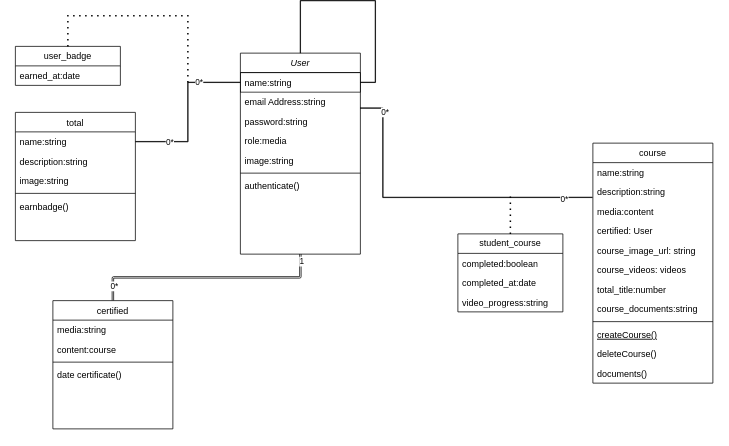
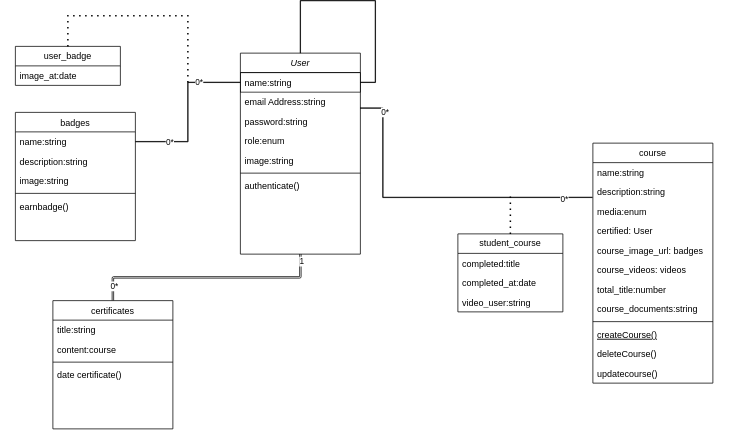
  <mxCell id="0" />
  <mxCell id="1" parent="0" />
  <mxCell id="2" value="User" style="swimlane;fontStyle=2;align=center;verticalAlign=top;childLayout=stackLayout;horizontal=1;startSize=26;horizontalStack=0;resizeParent=1;resizeLast=0;collapsible=1;marginBottom=0;rounded=0;shadow=0;strokeWidth=1;strokeColor=#000000;" parent="1" vertex="1"><mxGeometry x="320" y="70" width="160" height="268" as="geometry"><mxRectangle x="230" y="140" width="160" height="26" as="alternateBounds" /></mxGeometry></mxCell>
  <mxCell id="3" value="name:string" style="text;align=left;verticalAlign=top;spacingLeft=4;spacingRight=4;overflow=hidden;rotatable=0;points=[[0,0.5],[1,0.5]];portConstraint=eastwest;strokeColor=#0D0D0D;" parent="2" vertex="1"><mxGeometry y="26" width="160" height="26" as="geometry" /></mxCell>
  <mxCell id="4" style="edgeStyle=orthogonalEdgeStyle;rounded=0;orthogonalLoop=1;jettySize=auto;html=1;exitX=1;exitY=0.5;exitDx=0;exitDy=0;entryX=0.5;entryY=0;entryDx=0;entryDy=0;shape=link;width=0.435;" parent="2" source="3" target="2" edge="1"><mxGeometry relative="1" as="geometry"><Array as="points"><mxPoint x="180" y="39" /><mxPoint x="180" y="-70" /><mxPoint x="80" y="-70" /></Array></mxGeometry></mxCell>
  <mxCell id="5" value="email Address:string" style="text;align=left;verticalAlign=top;spacingLeft=4;spacingRight=4;overflow=hidden;rotatable=0;points=[[0,0.5],[1,0.5]];portConstraint=eastwest;rounded=0;shadow=0;html=0;" parent="2" vertex="1"><mxGeometry y="52" width="160" height="26" as="geometry" /></mxCell>
  <mxCell id="6" value="password:string" style="text;align=left;verticalAlign=top;spacingLeft=4;spacingRight=4;overflow=hidden;rotatable=0;points=[[0,0.5],[1,0.5]];portConstraint=eastwest;rounded=0;shadow=0;html=0;" parent="2" vertex="1"><mxGeometry y="78" width="160" height="26" as="geometry" /></mxCell>
- <mxCell id="7" value="role:media" style="text;align=left;verticalAlign=top;spacingLeft=4;spacingRight=4;overflow=hidden;rotatable=0;points=[[0,0.5],[1,0.5]];portConstraint=eastwest;rounded=0;shadow=0;html=0;" parent="2" vertex="1"><mxGeometry y="104" width="160" height="26" as="geometry" /></mxCell>
+ <mxCell id="7" value="role:enum" style="text;align=left;verticalAlign=top;spacingLeft=4;spacingRight=4;overflow=hidden;rotatable=0;points=[[0,0.5],[1,0.5]];portConstraint=eastwest;rounded=0;shadow=0;html=0;" parent="2" vertex="1"><mxGeometry y="104" width="160" height="26" as="geometry" /></mxCell>
  <mxCell id="8" value="image:string" style="text;align=left;verticalAlign=top;spacingLeft=4;spacingRight=4;overflow=hidden;rotatable=0;points=[[0,0.5],[1,0.5]];portConstraint=eastwest;rounded=0;shadow=0;html=0;" parent="2" vertex="1"><mxGeometry y="130" width="160" height="26" as="geometry" /></mxCell>
  <mxCell id="9" value="" style="line;html=1;strokeWidth=1;align=left;verticalAlign=middle;spacingTop=-1;spacingLeft=3;spacingRight=3;rotatable=0;labelPosition=right;points=[];portConstraint=eastwest;" parent="2" vertex="1"><mxGeometry y="156" width="160" height="8" as="geometry" /></mxCell>
  <mxCell id="10" value="authenticate()" style="text;align=left;verticalAlign=top;spacingLeft=4;spacingRight=4;overflow=hidden;rotatable=0;points=[[0,0.5],[1,0.5]];portConstraint=eastwest;" parent="2" vertex="1"><mxGeometry y="164" width="160" height="26" as="geometry" /></mxCell>
  <mxCell id="11" value="course" style="swimlane;fontStyle=0;align=center;verticalAlign=top;childLayout=stackLayout;horizontal=1;startSize=26;horizontalStack=0;resizeParent=1;resizeLast=0;collapsible=1;marginBottom=0;rounded=0;shadow=0;strokeWidth=1;" parent="1" vertex="1"><mxGeometry x="790" y="190" width="160" height="320" as="geometry"><mxRectangle x="130" y="380" width="160" height="26" as="alternateBounds" /></mxGeometry></mxCell>
  <mxCell id="12" value="name:string" style="text;align=left;verticalAlign=top;spacingLeft=4;spacingRight=4;overflow=hidden;rotatable=0;points=[[0,0.5],[1,0.5]];portConstraint=eastwest;" parent="11" vertex="1"><mxGeometry y="26" width="160" height="26" as="geometry" /></mxCell>
  <mxCell id="13" value="description:string" style="text;align=left;verticalAlign=top;spacingLeft=4;spacingRight=4;overflow=hidden;rotatable=0;points=[[0,0.5],[1,0.5]];portConstraint=eastwest;" parent="11" vertex="1"><mxGeometry y="52" width="160" height="26" as="geometry" /></mxCell>
- <mxCell id="14" value="media:content" style="text;align=left;verticalAlign=top;spacingLeft=4;spacingRight=4;overflow=hidden;rotatable=0;points=[[0,0.5],[1,0.5]];portConstraint=eastwest;rounded=0;shadow=0;html=0;" parent="11" vertex="1"><mxGeometry y="78" width="160" height="26" as="geometry" /></mxCell>
+ <mxCell id="14" value="media:enum" style="text;align=left;verticalAlign=top;spacingLeft=4;spacingRight=4;overflow=hidden;rotatable=0;points=[[0,0.5],[1,0.5]];portConstraint=eastwest;rounded=0;shadow=0;html=0;" parent="11" vertex="1"><mxGeometry y="78" width="160" height="26" as="geometry" /></mxCell>
  <mxCell id="15" value="certified: User " style="text;align=left;verticalAlign=top;spacingLeft=4;spacingRight=4;overflow=hidden;rotatable=0;points=[[0,0.5],[1,0.5]];portConstraint=eastwest;rounded=0;shadow=0;html=0;" parent="11" vertex="1"><mxGeometry y="104" width="160" height="26" as="geometry" /></mxCell>
- <mxCell id="16" value="course_image_url: string" style="text;align=left;verticalAlign=top;spacingLeft=4;spacingRight=4;overflow=hidden;rotatable=0;points=[[0,0.5],[1,0.5]];portConstraint=eastwest;rounded=0;shadow=0;html=0;" parent="11" vertex="1"><mxGeometry y="130" width="160" height="26" as="geometry" /></mxCell>
+ <mxCell id="16" value="course_image_url: badges" style="text;align=left;verticalAlign=top;spacingLeft=4;spacingRight=4;overflow=hidden;rotatable=0;points=[[0,0.5],[1,0.5]];portConstraint=eastwest;rounded=0;shadow=0;html=0;" parent="11" vertex="1"><mxGeometry y="130" width="160" height="26" as="geometry" /></mxCell>
  <mxCell id="17" value="course_videos: videos" style="text;align=left;verticalAlign=top;spacingLeft=4;spacingRight=4;overflow=hidden;rotatable=0;points=[[0,0.5],[1,0.5]];portConstraint=eastwest;rounded=0;shadow=0;html=0;" parent="11" vertex="1"><mxGeometry y="156" width="160" height="26" as="geometry" /></mxCell>
  <mxCell id="18" value="total_title:number" style="text;align=left;verticalAlign=top;spacingLeft=4;spacingRight=4;overflow=hidden;rotatable=0;points=[[0,0.5],[1,0.5]];portConstraint=eastwest;rounded=0;shadow=0;html=0;" parent="11" vertex="1"><mxGeometry y="182" width="160" height="26" as="geometry" /></mxCell>
  <mxCell id="19" value="course_documents:string" style="text;align=left;verticalAlign=top;spacingLeft=4;spacingRight=4;overflow=hidden;rotatable=0;points=[[0,0.5],[1,0.5]];portConstraint=eastwest;rounded=0;shadow=0;html=0;" parent="11" vertex="1"><mxGeometry y="208" width="160" height="26" as="geometry" /></mxCell>
  <mxCell id="20" value="" style="line;html=1;strokeWidth=1;align=left;verticalAlign=middle;spacingTop=-1;spacingLeft=3;spacingRight=3;rotatable=0;labelPosition=right;points=[];portConstraint=eastwest;" parent="11" vertex="1"><mxGeometry y="234" width="160" height="8" as="geometry" /></mxCell>
  <mxCell id="21" value="createCourse()" style="text;align=left;verticalAlign=top;spacingLeft=4;spacingRight=4;overflow=hidden;rotatable=0;points=[[0,0.5],[1,0.5]];portConstraint=eastwest;fontStyle=4" parent="11" vertex="1"><mxGeometry y="242" width="160" height="26" as="geometry" /></mxCell>
  <mxCell id="22" value="deleteCourse()" style="text;align=left;verticalAlign=top;spacingLeft=4;spacingRight=4;overflow=hidden;rotatable=0;points=[[0,0.5],[1,0.5]];portConstraint=eastwest;" parent="11" vertex="1"><mxGeometry y="268" width="160" height="26" as="geometry" /></mxCell>
- <mxCell id="23" value="documents()" style="text;align=left;verticalAlign=top;spacingLeft=4;spacingRight=4;overflow=hidden;rotatable=0;points=[[0,0.5],[1,0.5]];portConstraint=eastwest;" vertex="1" parent="11"><mxGeometry y="294" width="160" height="26" as="geometry" /></mxCell>
- <mxCell id="24" value="total" style="swimlane;fontStyle=0;align=center;verticalAlign=top;childLayout=stackLayout;horizontal=1;startSize=26;horizontalStack=0;resizeParent=1;resizeLast=0;collapsible=1;marginBottom=0;rounded=0;shadow=0;strokeWidth=1;" parent="1" vertex="1"><mxGeometry x="20" y="149" width="160" height="171" as="geometry"><mxRectangle x="550" y="140" width="160" height="26" as="alternateBounds" /></mxGeometry></mxCell>
+ <mxCell id="23" value="updatecourse()" style="text;align=left;verticalAlign=top;spacingLeft=4;spacingRight=4;overflow=hidden;rotatable=0;points=[[0,0.5],[1,0.5]];portConstraint=eastwest;" vertex="1" parent="11"><mxGeometry y="294" width="160" height="26" as="geometry" /></mxCell>
+ <mxCell id="24" value="badges" style="swimlane;fontStyle=0;align=center;verticalAlign=top;childLayout=stackLayout;horizontal=1;startSize=26;horizontalStack=0;resizeParent=1;resizeLast=0;collapsible=1;marginBottom=0;rounded=0;shadow=0;strokeWidth=1;" parent="1" vertex="1"><mxGeometry x="20" y="149" width="160" height="171" as="geometry"><mxRectangle x="550" y="140" width="160" height="26" as="alternateBounds" /></mxGeometry></mxCell>
  <mxCell id="25" value="name:string" style="text;align=left;verticalAlign=top;spacingLeft=4;spacingRight=4;overflow=hidden;rotatable=0;points=[[0,0.5],[1,0.5]];portConstraint=eastwest;" parent="24" vertex="1"><mxGeometry y="26" width="160" height="26" as="geometry" /></mxCell>
  <mxCell id="26" value="description:string" style="text;align=left;verticalAlign=top;spacingLeft=4;spacingRight=4;overflow=hidden;rotatable=0;points=[[0,0.5],[1,0.5]];portConstraint=eastwest;rounded=0;shadow=0;html=0;" parent="24" vertex="1"><mxGeometry y="52" width="160" height="26" as="geometry" /></mxCell>
  <mxCell id="27" value="image:string" style="text;align=left;verticalAlign=top;spacingLeft=4;spacingRight=4;overflow=hidden;rotatable=0;points=[[0,0.5],[1,0.5]];portConstraint=eastwest;rounded=0;shadow=0;html=0;" parent="24" vertex="1"><mxGeometry y="78" width="160" height="26" as="geometry" /></mxCell>
  <mxCell id="28" value="" style="line;html=1;strokeWidth=1;align=left;verticalAlign=middle;spacingTop=-1;spacingLeft=3;spacingRight=3;rotatable=0;labelPosition=right;points=[];portConstraint=eastwest;" parent="24" vertex="1"><mxGeometry y="104" width="160" height="8" as="geometry" /></mxCell>
  <mxCell id="29" value="earnbadge()" style="text;align=left;verticalAlign=top;spacingLeft=4;spacingRight=4;overflow=hidden;rotatable=0;points=[[0,0.5],[1,0.5]];portConstraint=eastwest;" parent="24" vertex="1"><mxGeometry y="112" width="160" height="26" as="geometry" /></mxCell>
  <mxCell id="30" style="edgeStyle=orthogonalEdgeStyle;rounded=0;orthogonalLoop=1;jettySize=auto;html=1;entryX=-0.003;entryY=0.783;entryDx=0;entryDy=0;shape=link;width=-0.476;exitX=0.997;exitY=0.818;exitDx=0;exitDy=0;exitPerimeter=0;entryPerimeter=0;" parent="1" target="13" edge="1"><mxGeometry relative="1" as="geometry"><mxPoint x="479.52" y="143.268" as="sourcePoint" /><Array as="points"><mxPoint x="510" y="143" /><mxPoint x="510" y="262" /></Array></mxGeometry></mxCell>
  <mxCell id="31" value="0*" style="edgeLabel;html=1;align=center;verticalAlign=middle;resizable=0;points=[];" parent="30" connectable="0" vertex="1"><mxGeometry x="0.824" y="-2" relative="1" as="geometry"><mxPoint as="offset" /></mxGeometry></mxCell>
  <mxCell id="32" value="0*" style="edgeLabel;html=1;align=center;verticalAlign=middle;resizable=0;points=[];" parent="30" connectable="0" vertex="1"><mxGeometry x="-0.83" y="2" relative="1" as="geometry"><mxPoint as="offset" /></mxGeometry></mxCell>
  <mxCell id="33" style="edgeStyle=orthogonalEdgeStyle;rounded=0;orthogonalLoop=1;jettySize=auto;html=1;exitX=0;exitY=0.5;exitDx=0;exitDy=0;entryX=1;entryY=0.5;entryDx=0;entryDy=0;shape=link;width=-0.476;" parent="1" source="3" target="25" edge="1"><mxGeometry relative="1" as="geometry" /></mxCell>
  <mxCell id="34" value="0*" style="edgeLabel;html=1;align=center;verticalAlign=middle;resizable=0;points=[];" parent="33" connectable="0" vertex="1"><mxGeometry x="-0.492" y="-3" relative="1" as="geometry"><mxPoint y="2" as="offset" /></mxGeometry></mxCell>
  <mxCell id="35" value="0*" style="edgeLabel;html=1;align=center;verticalAlign=middle;resizable=0;points=[];" parent="33" connectable="0" vertex="1"><mxGeometry x="0.589" y="-3" relative="1" as="geometry"><mxPoint y="3" as="offset" /></mxGeometry></mxCell>
  <mxCell id="36" value="student_course" style="swimlane;fontStyle=0;childLayout=stackLayout;horizontal=1;startSize=26;fillColor=none;horizontalStack=0;resizeParent=1;resizeParentMax=0;resizeLast=0;collapsible=1;marginBottom=0;whiteSpace=wrap;html=1;" parent="1" vertex="1"><mxGeometry x="610" y="311" width="140" height="104" as="geometry" /></mxCell>
- <mxCell id="37" value="completed:boolean" style="text;strokeColor=none;fillColor=none;align=left;verticalAlign=top;spacingLeft=4;spacingRight=4;overflow=hidden;rotatable=0;points=[[0,0.5],[1,0.5]];portConstraint=eastwest;whiteSpace=wrap;html=1;" parent="36" vertex="1"><mxGeometry y="26" width="140" height="26" as="geometry" /></mxCell>
+ <mxCell id="37" value="completed:title" style="text;strokeColor=none;fillColor=none;align=left;verticalAlign=top;spacingLeft=4;spacingRight=4;overflow=hidden;rotatable=0;points=[[0,0.5],[1,0.5]];portConstraint=eastwest;whiteSpace=wrap;html=1;" parent="36" vertex="1"><mxGeometry y="26" width="140" height="26" as="geometry" /></mxCell>
  <mxCell id="38" value="completed_at:date" style="text;strokeColor=none;fillColor=none;align=left;verticalAlign=top;spacingLeft=4;spacingRight=4;overflow=hidden;rotatable=0;points=[[0,0.5],[1,0.5]];portConstraint=eastwest;whiteSpace=wrap;html=1;" parent="36" vertex="1"><mxGeometry y="52" width="140" height="26" as="geometry" /></mxCell>
- <mxCell id="39" value="video_progress:string" style="text;strokeColor=none;fillColor=none;align=left;verticalAlign=top;spacingLeft=4;spacingRight=4;overflow=hidden;rotatable=0;points=[[0,0.5],[1,0.5]];portConstraint=eastwest;whiteSpace=wrap;html=1;" parent="36" vertex="1"><mxGeometry y="78" width="140" height="26" as="geometry" /></mxCell>
+ <mxCell id="39" value="video_user:string" style="text;strokeColor=none;fillColor=none;align=left;verticalAlign=top;spacingLeft=4;spacingRight=4;overflow=hidden;rotatable=0;points=[[0,0.5],[1,0.5]];portConstraint=eastwest;whiteSpace=wrap;html=1;" parent="36" vertex="1"><mxGeometry y="78" width="140" height="26" as="geometry" /></mxCell>
  <mxCell id="40" value="" style="endArrow=none;dashed=1;html=1;dashPattern=1 3;strokeWidth=2;rounded=0;exitX=0.5;exitY=0;exitDx=0;exitDy=0;" parent="1" source="36" edge="1"><mxGeometry width="50" height="50" relative="1" as="geometry"><mxPoint x="650" y="280" as="sourcePoint" /><mxPoint x="680" y="260" as="targetPoint" /></mxGeometry></mxCell>
  <mxCell id="41" value="user_badge" style="swimlane;fontStyle=0;childLayout=stackLayout;horizontal=1;startSize=26;fillColor=none;horizontalStack=0;resizeParent=1;resizeParentMax=0;resizeLast=0;collapsible=1;marginBottom=0;whiteSpace=wrap;html=1;" parent="1" vertex="1"><mxGeometry x="20" y="61" width="140" height="52" as="geometry" /></mxCell>
- <mxCell id="42" value="earned_at:date" style="text;strokeColor=none;fillColor=none;align=left;verticalAlign=top;spacingLeft=4;spacingRight=4;overflow=hidden;rotatable=0;points=[[0,0.5],[1,0.5]];portConstraint=eastwest;whiteSpace=wrap;html=1;" parent="41" vertex="1"><mxGeometry y="26" width="140" height="26" as="geometry" /></mxCell>
+ <mxCell id="42" value="image_at:date" style="text;strokeColor=none;fillColor=none;align=left;verticalAlign=top;spacingLeft=4;spacingRight=4;overflow=hidden;rotatable=0;points=[[0,0.5],[1,0.5]];portConstraint=eastwest;whiteSpace=wrap;html=1;" parent="41" vertex="1"><mxGeometry y="26" width="140" height="26" as="geometry" /></mxCell>
  <mxCell id="43" value="" style="endArrow=none;dashed=1;html=1;dashPattern=1 3;strokeWidth=2;rounded=0;exitX=0.5;exitY=0;exitDx=0;exitDy=0;edgeStyle=elbowEdgeStyle;elbow=vertical;" parent="1" source="41" edge="1"><mxGeometry width="50" height="50" relative="1" as="geometry"><mxPoint x="60" y="30" as="sourcePoint" /><mxPoint x="250" as="targetPoint" y="110" /><Array as="points"><mxPoint x="170" y="20" /></Array></mxGeometry></mxCell>
  <mxCell id="44" style="edgeStyle=elbowEdgeStyle;html=1;shape=link;width=2;elbow=vertical;entryX=0.5;entryY=1;entryDx=0;entryDy=0;exitX=0.5;exitY=0;exitDx=0;exitDy=0;" edge="1" parent="1" source="47" target="2"><mxGeometry relative="1" as="geometry"><mxPoint x="270" y="529.5" as="sourcePoint" /><mxPoint x="410" y="370" as="targetPoint" /></mxGeometry></mxCell>
  <mxCell id="45" value="0*" style="edgeLabel;html=1;align=center;verticalAlign=middle;resizable=0;points=[];" vertex="1" connectable="0" parent="44"><mxGeometry x="-0.953" y="-1" relative="1" as="geometry"><mxPoint y="-13" as="offset" /></mxGeometry></mxCell>
  <mxCell id="46" value="1" style="edgeLabel;html=1;align=center;verticalAlign=middle;resizable=0;points=[];" vertex="1" connectable="0" parent="44"><mxGeometry x="0.942" y="-1" relative="1" as="geometry"><mxPoint as="offset" /></mxGeometry></mxCell>
- <mxCell id="47" value="certified" style="swimlane;fontStyle=0;align=center;verticalAlign=top;childLayout=stackLayout;horizontal=1;startSize=26;horizontalStack=0;resizeParent=1;resizeLast=0;collapsible=1;marginBottom=0;rounded=0;shadow=0;strokeWidth=1;" vertex="1" parent="1"><mxGeometry x="70" y="400" width="160" height="171" as="geometry"><mxRectangle x="550" y="140" width="160" height="26" as="alternateBounds" /></mxGeometry></mxCell>
- <mxCell id="48" value="media:string" style="text;align=left;verticalAlign=top;spacingLeft=4;spacingRight=4;overflow=hidden;rotatable=0;points=[[0,0.5],[1,0.5]];portConstraint=eastwest;" vertex="1" parent="47"><mxGeometry y="26" width="160" height="26" as="geometry" /></mxCell>
+ <mxCell id="47" value="certificates" style="swimlane;fontStyle=0;align=center;verticalAlign=top;childLayout=stackLayout;horizontal=1;startSize=26;horizontalStack=0;resizeParent=1;resizeLast=0;collapsible=1;marginBottom=0;rounded=0;shadow=0;strokeWidth=1;" vertex="1" parent="1"><mxGeometry x="70" y="400" width="160" height="171" as="geometry"><mxRectangle x="550" y="140" width="160" height="26" as="alternateBounds" /></mxGeometry></mxCell>
+ <mxCell id="48" value="title:string" style="text;align=left;verticalAlign=top;spacingLeft=4;spacingRight=4;overflow=hidden;rotatable=0;points=[[0,0.5],[1,0.5]];portConstraint=eastwest;" vertex="1" parent="47"><mxGeometry y="26" width="160" height="26" as="geometry" /></mxCell>
  <mxCell id="49" value="content:course" style="text;align=left;verticalAlign=top;spacingLeft=4;spacingRight=4;overflow=hidden;rotatable=0;points=[[0,0.5],[1,0.5]];portConstraint=eastwest;rounded=0;shadow=0;html=0;" vertex="1" parent="47"><mxGeometry y="52" width="160" height="26" as="geometry" /></mxCell>
  <mxCell id="50" value="" style="line;html=1;strokeWidth=1;align=left;verticalAlign=middle;spacingTop=-1;spacingLeft=3;spacingRight=3;rotatable=0;labelPosition=right;points=[];portConstraint=eastwest;" vertex="1" parent="47"><mxGeometry y="78" width="160" height="8" as="geometry" /></mxCell>
  <mxCell id="51" value="date certificate()" style="text;align=left;verticalAlign=top;spacingLeft=4;spacingRight=4;overflow=hidden;rotatable=0;points=[[0,0.5],[1,0.5]];portConstraint=eastwest;" vertex="1" parent="47"><mxGeometry y="86" width="160" height="26" as="geometry" /></mxCell>
